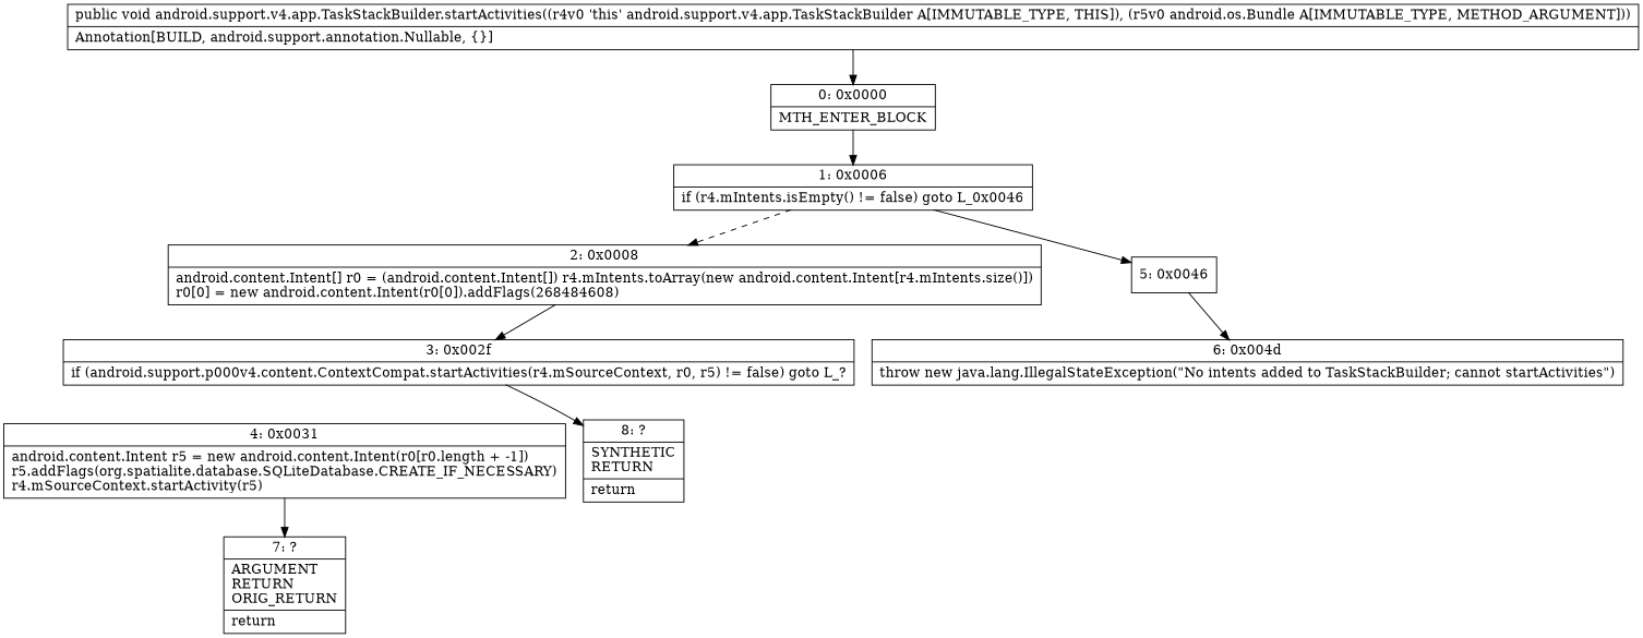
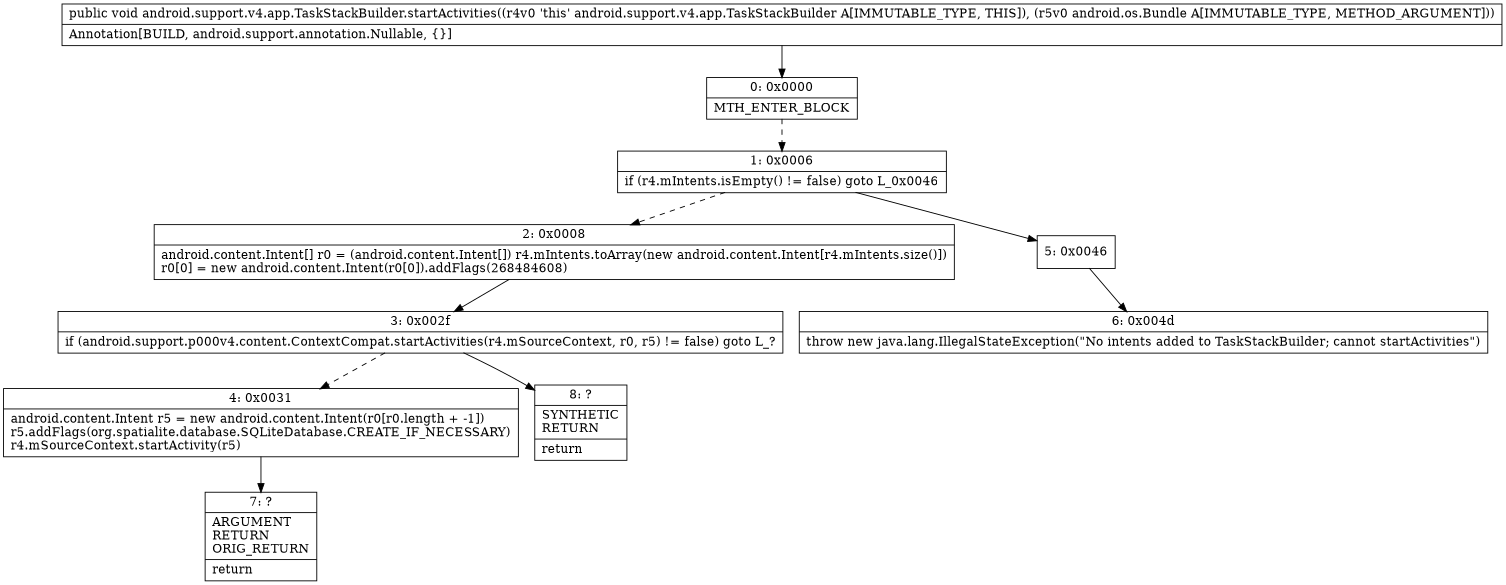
  digraph {
    node [shape=record]
    n1 [label="{0\:\ 0x0000|MTH_ENTER_BLOCK\l}"]
    n2 [label="{1\:\ 0x0006|if (r4.mIntents.isEmpty() != false) goto L_0x0046\l}"]
    n3 [label="{2\:\ 0x0008|android.content.Intent[] r0 = (android.content.Intent[]) r4.mIntents.toArray(new android.content.Intent[r4.mIntents.size()])\lr0[0] = new android.content.Intent(r0[0]).addFlags(268484608)\l}"]
    n4 [label="{5\:\ 0x0046}"]
    n5 [label="{3\:\ 0x002f|if (android.support.p000v4.content.ContextCompat.startActivities(r4.mSourceContext, r0, r5) != false) goto L_?\l}"]
    n6 [label="{6\:\ 0x004d|throw new java.lang.IllegalStateException(\"No intents added to TaskStackBuilder; cannot startActivities\")\l}"]
    n7 [label="{4\:\ 0x0031|android.content.Intent r5 = new android.content.Intent(r0[r0.length + \-1])\lr5.addFlags(org.spatialite.database.SQLiteDatabase.CREATE_IF_NECESSARY)\lr4.mSourceContext.startActivity(r5)\l}"]
    n8 [label="{8\:\ ?|SYNTHETIC\lRETURN\l|return\l}"]
    n9 [label="{7\:\ ?|ARGUMENT\lRETURN\lORIG_RETURN\l|return\l}"]
    n10 [label="{public void android.support.v4.app.TaskStackBuilder.startActivities((r4v0 'this' android.support.v4.app.TaskStackBuilder A[IMMUTABLE_TYPE, THIS]), (r5v0 android.os.Bundle A[IMMUTABLE_TYPE, METHOD_ARGUMENT]))  | Annotation[BUILD, android.support.annotation.Nullable, \{\}]\l}"]
-   n1 -> n2
+   n1 -> n2 [style=dashed]
    n2 -> n3 [style=dashed]
    n2 -> n4
    n3 -> n5
    n4 -> n6
+   n5 -> n7 [style=dashed]
    n5 -> n8
    n7 -> n9
    n10 -> n1
  }
